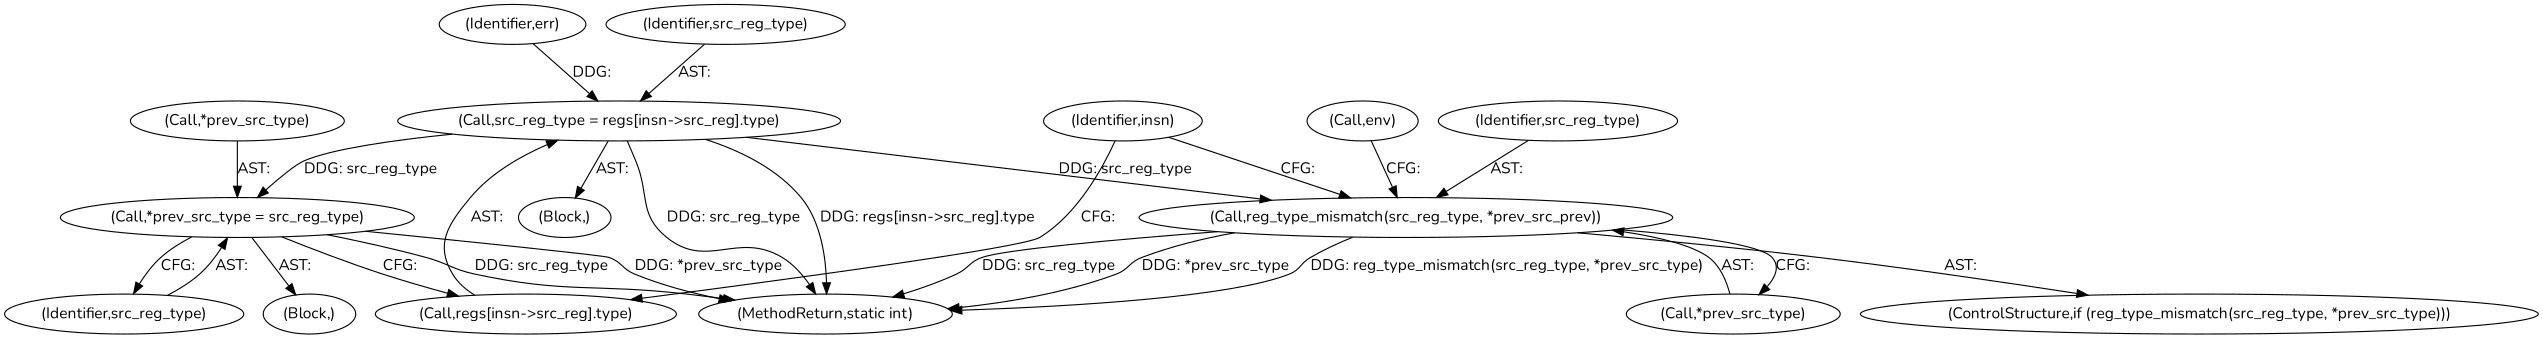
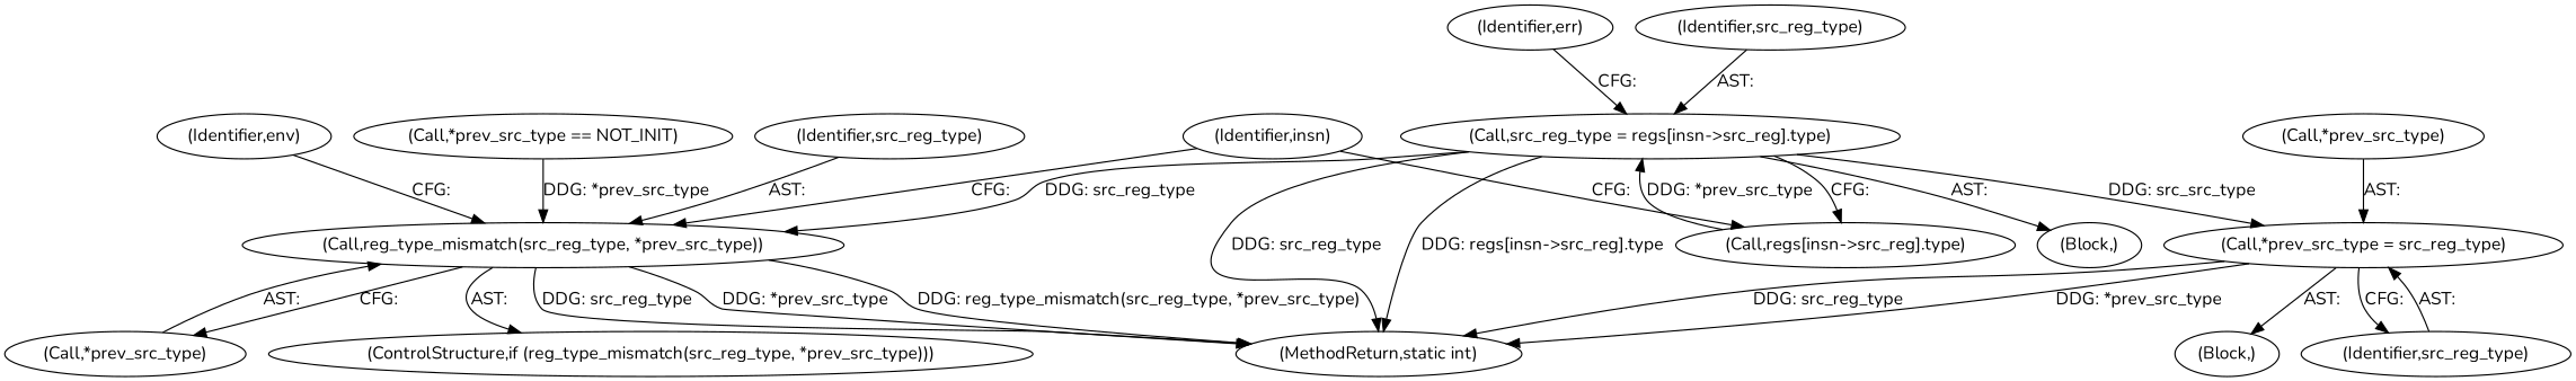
  digraph {
    fontname=Nunito
    node [fontname=Nunito]
    edge [fontname=Nunito]
    n1 [label="(Call,src_reg_type = regs[insn->src_reg].type)"]
    n2 [label="(Call,*prev_src_type = src_reg_type)"]
-   n3 [label="(Call,reg_type_mismatch(src_reg_type, *prev_src_prev))"]
+   n3 [label="(Call,reg_type_mismatch(src_reg_type, *prev_src_type))"]
    n4 [label="(Block,)"]
    n5 [label="(Call,regs[insn->src_reg].type)"]
    n6 [label="(MethodReturn,static int)"]
    n7 [label="(Identifier,src_reg_type)"]
    n8 [label="(Block,)"]
    n9 [label="(ControlStructure,if (reg_type_mismatch(src_reg_type, *prev_src_type)))"]
    n10 [label="(Call,*prev_src_type)"]
    n11 [label="(Identifier,src_reg_type)"]
    n12 [label="(Identifier,insn)"]
-   n13 [label="(Call,env)"]
+   n13 [label="(Identifier,env)"]
    n14 [label="(Call,*prev_src_type)"]
    n15 [label="(Identifier,err)"]
    n16 [label="(Identifier,src_reg_type)"]
-   n1 -> n2 [label="DDG: src_reg_type"]
+   n17 [label="(Call,*prev_src_type == NOT_INIT)"]
+   n1 -> n2 [label="DDG: src_src_type"]
    n1 -> n3 [label="DDG: src_reg_type"]
    n1 -> n4 [label="AST: "]
-   n2 -> n5 [label="CFG: "]
+   n1 -> n5 [label="CFG: "]
    n1 -> n6 [label="DDG: src_reg_type"]
    n1 -> n6 [label="DDG: regs[insn->src_reg].type"]
    n2 -> n6 [label="DDG: src_reg_type"]
    n2 -> n6 [label="DDG: *prev_src_type"]
    n2 -> n7 [label="CFG: "]
    n2 -> n8 [label="AST: "]
    n3 -> n6 [label="DDG: src_reg_type"]
    n3 -> n6 [label="DDG: *prev_src_type"]
    n3 -> n6 [label="DDG: reg_type_mismatch(src_reg_type, *prev_src_type)"]
    n3 -> n9 [label="AST: "]
    n3 -> n10 [label="CFG: "]
-   n5 -> n1 [label="AST: "]
+   n5 -> n1 [label="DDG: *prev_src_type"]
    n7 -> n2 [label="AST: "]
    n10 -> n3 [label="AST: "]
    n11 -> n3 [label="AST: "]
    n12 -> n3 [label="CFG: "]
    n12 -> n5 [label="CFG: "]
    n13 -> n3 [label="CFG: "]
    n14 -> n2 [label="AST: "]
-   n15 -> n1 [label="DDG: "]
+   n15 -> n1 [label="CFG: "]
    n16 -> n1 [label="AST: "]
+   n17 -> n3 [label="DDG: *prev_src_type"]
  }
